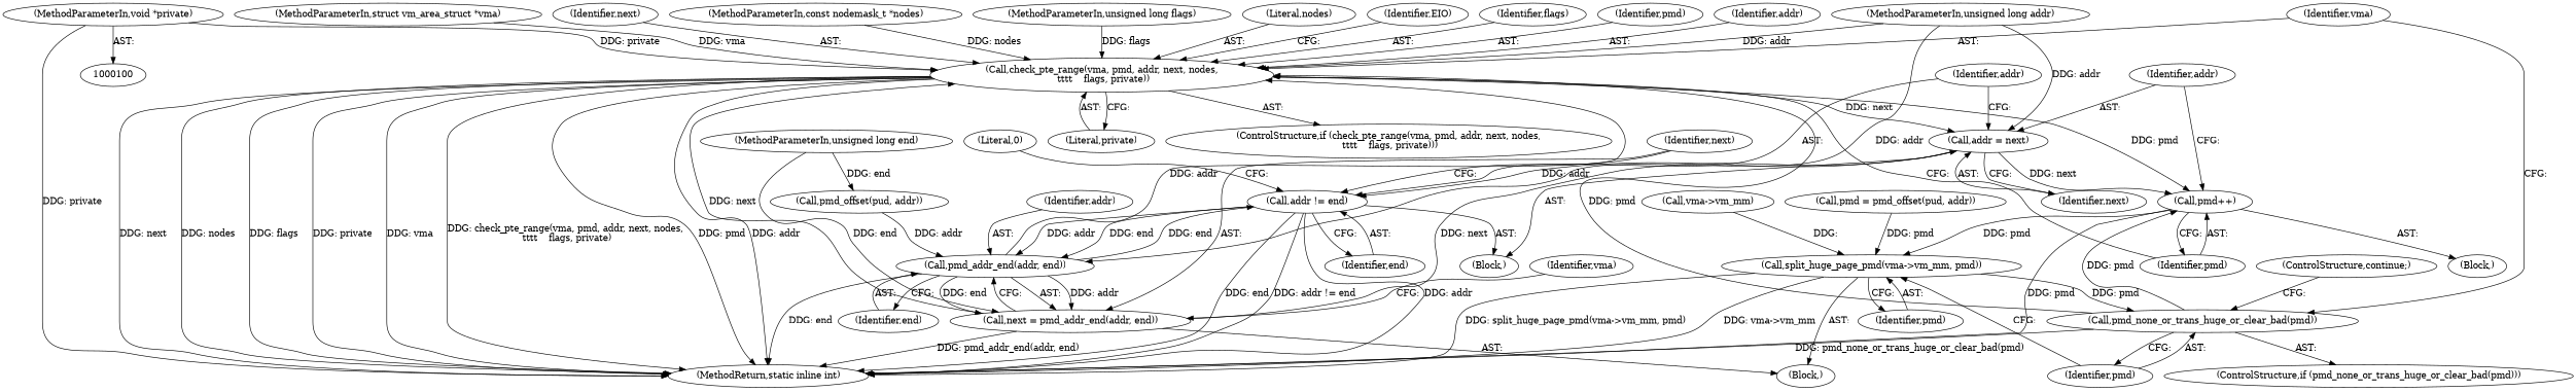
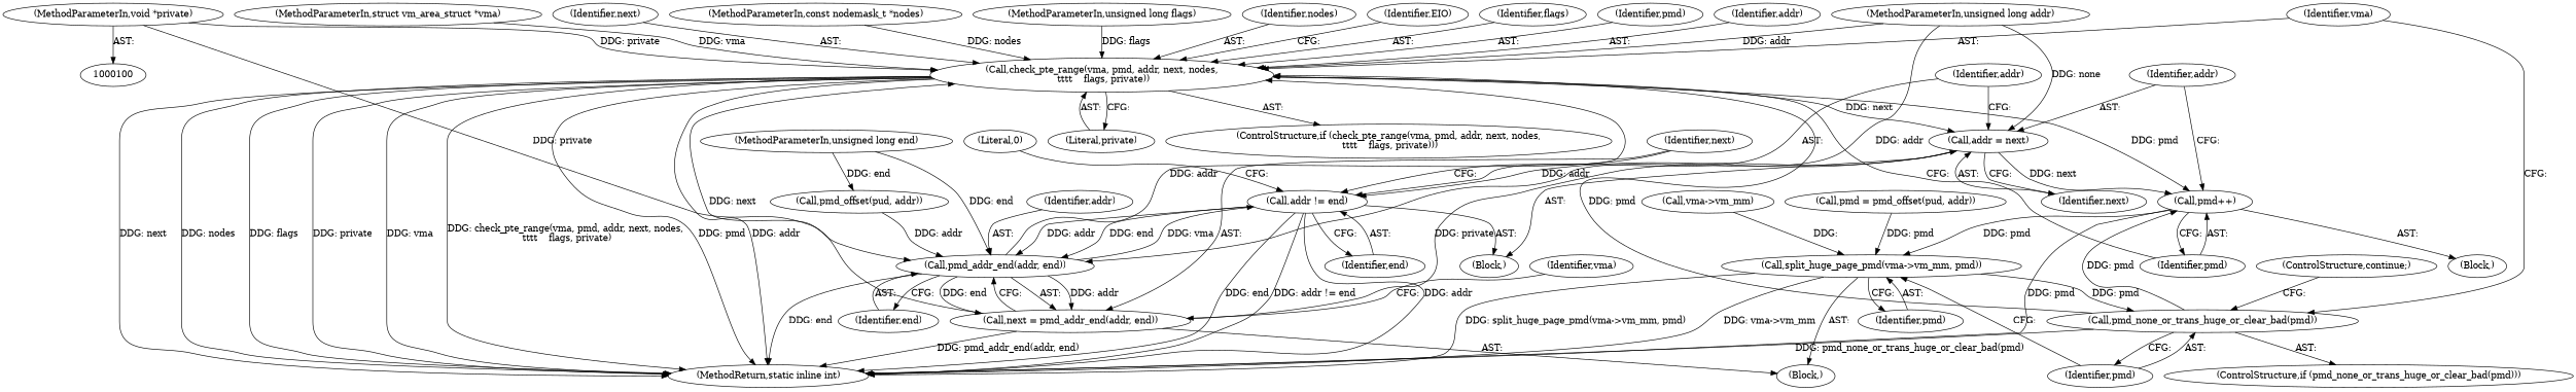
  digraph {
    n1 [label="(MethodParameterIn,void *private)"]
    n2 [label="(Call,check_pte_range(vma, pmd, addr, next, nodes,\n \t\t\t\t    flags, private))"]
    n3 [label="(MethodReturn,static inline int)"]
    1000100
    n5 [label="(Call,pmd++)"]
    n6 [label="(Call,addr = next)"]
    n7 [label="(Literal,private)"]
    n8 [label="(ControlStructure,if (check_pte_range(vma, pmd, addr, next, nodes,\n \t\t\t\t    flags, private)))"]
    n9 [label="(Call,split_huge_page_pmd(vma->vm_mm, pmd))"]
    n10 [label="(Identifier,pmd)"]
    n11 [label="(Block,)"]
    n12 [label="(Call,addr != end)"]
    n13 [label="(Identifier,next)"]
    n14 [label="(Block,)"]
    n15 [label="(Call,pmd_none_or_trans_huge_or_clear_bad(pmd))"]
    n16 [label="(Block,)"]
    n17 [label="(Identifier,pmd)"]
    n18 [label="(Identifier,pmd)"]
    n19 [label="(ControlStructure,if (pmd_none_or_trans_huge_or_clear_bad(pmd)))"]
    n20 [label="(Call,pmd_addr_end(addr, end))"]
    n21 [label="(Identifier,end)"]
    n22 [label="(Call,next = pmd_addr_end(addr, end))"]
    n23 [label="(Identifier,end)"]
    n24 [label="(Identifier,EIO)"]
    n25 [label="(Identifier,vma)"]
    n26 [label="(Identifier,next)"]
    n27 [label="(MethodParameterIn,unsigned long addr)"]
    n28 [label="(Identifier,addr)"]
    n29 [label="(Identifier,flags)"]
    n30 [label="(Call,vma->vm_mm)"]
    n31 [label="(MethodParameterIn,unsigned long end)"]
    n32 [label="(Call,pmd_offset(pud, addr))"]
    n33 [label="(Call,pmd = pmd_offset(pud, addr))"]
    n34 [label="(ControlStructure,continue;)"]
    n35 [label="(Identifier,addr)"]
    n36 [label="(Identifier,pmd)"]
    n37 [label="(Identifier,addr)"]
    n38 [label="(MethodParameterIn,struct vm_area_struct *vma)"]
    n39 [label="(Identifier,next)"]
    n40 [label="(Identifier,vma)"]
    n41 [label="(Literal,0)"]
    n42 [label="(MethodParameterIn,const nodemask_t *nodes)"]
    n43 [label="(MethodParameterIn,unsigned long flags)"]
    n44 [label="(Identifier,addr)"]
-   n45 [label="(Literal,nodes)"]
+   n45 [label="(Identifier,nodes)"]
    n1 -> n2 [label="DDG: private"]
-   n1 -> n3 [label="DDG: private"]
+   n1 -> n20 [label="DDG: private"]
    n1 -> 1000100 [label="AST: "]
    n2 -> n3 [label="DDG: nodes"]
    n2 -> n3 [label="DDG: flags"]
    n2 -> n3 [label="DDG: private"]
    n2 -> n3 [label="DDG: vma"]
    n2 -> n3 [label="DDG: check_pte_range(vma, pmd, addr, next, nodes,\n \t\t\t\t    flags, private)"]
    n2 -> n3 [label="DDG: pmd"]
    n2 -> n3 [label="DDG: addr"]
    n2 -> n3 [label="DDG: next"]
    n2 -> n5 [label="DDG: pmd"]
    n2 -> n6 [label="DDG: next"]
    n2 -> n7 [label="CFG: "]
    n2 -> n8 [label="AST: "]
    n5 -> n3 [label="DDG: pmd"]
    n5 -> n9 [label="DDG: pmd"]
    n5 -> n10 [label="CFG: "]
    n5 -> n11 [label="AST: "]
    n6 -> n5 [label="DDG: next"]
    n6 -> n12 [label="DDG: addr"]
    n6 -> n13 [label="CFG: "]
    n6 -> n14 [label="AST: "]
    n7 -> n2 [label="AST: "]
    n9 -> n3 [label="DDG: vma->vm_mm"]
    n9 -> n3 [label="DDG: split_huge_page_pmd(vma->vm_mm, pmd)"]
    n9 -> n15 [label="DDG: pmd"]
    n9 -> n16 [label="AST: "]
    n9 -> n17 [label="CFG: "]
    n10 -> n2 [label="CFG: "]
    n10 -> n5 [label="AST: "]
    n12 -> n3 [label="DDG: end"]
    n12 -> n3 [label="DDG: addr != end"]
    n12 -> n3 [label="DDG: addr"]
    n12 -> n14 [label="AST: "]
    n12 -> n20 [label="DDG: addr"]
    n12 -> n20 [label="DDG: end"]
    n12 -> n21 [label="CFG: "]
    n13 -> n6 [label="AST: "]
    n15 -> n2 [label="DDG: pmd"]
    n15 -> n3 [label="DDG: pmd_none_or_trans_huge_or_clear_bad(pmd)"]
    n15 -> n5 [label="DDG: pmd"]
    n15 -> n18 [label="CFG: "]
    n15 -> n19 [label="AST: "]
    n17 -> n9 [label="AST: "]
    n18 -> n9 [label="CFG: "]
    n18 -> n15 [label="AST: "]
    n20 -> n2 [label="DDG: addr"]
    n20 -> n3 [label="DDG: end"]
-   n20 -> n12 [label="DDG: end"]
+   n20 -> n12 [label="DDG: vma"]
    n20 -> n22 [label="AST: "]
    n20 -> n22 [label="DDG: addr"]
    n20 -> n22 [label="DDG: end"]
    n20 -> n23 [label="CFG: "]
    n21 -> n12 [label="AST: "]
    n22 -> n2 [label="DDG: next"]
    n22 -> n3 [label="DDG: pmd_addr_end(addr, end)"]
-   n22 -> n6 [label="DDG: next"]
+   n22 -> n6 [label="DDG: private"]
    n22 -> n16 [label="AST: "]
    n22 -> n20 [label="CFG: "]
    n23 -> n20 [label="AST: "]
    n24 -> n2 [label="CFG: "]
    n25 -> n22 [label="CFG: "]
    n26 -> n12 [label="CFG: "]
    n26 -> n22 [label="AST: "]
    n27 -> n2 [label="DDG: addr"]
-   n27 -> n6 [label="DDG: addr"]
+   n27 -> n6 [label="DDG: none"]
    n27 -> n20 [label="DDG: addr"]
    n28 -> n6 [label="CFG: "]
    n28 -> n12 [label="AST: "]
    n29 -> n2 [label="AST: "]
    n30 -> n9 [label="DDG: "]
-   n31 -> n22 [label="DDG: end"]
+   n31 -> n20 [label="DDG: end"]
    n31 -> n32 [label="DDG: end"]
    n32 -> n20 [label="DDG: addr"]
    n33 -> n9 [label="DDG: pmd"]
    n34 -> n15 [label="CFG: "]
    n35 -> n5 [label="CFG: "]
    n35 -> n6 [label="AST: "]
    n36 -> n2 [label="AST: "]
    n37 -> n2 [label="AST: "]
    n38 -> n2 [label="DDG: vma"]
    n39 -> n2 [label="AST: "]
    n40 -> n2 [label="AST: "]
    n40 -> n15 [label="CFG: "]
    n41 -> n12 [label="CFG: "]
    n42 -> n2 [label="DDG: nodes"]
    n43 -> n2 [label="DDG: flags"]
    n44 -> n20 [label="AST: "]
    n45 -> n2 [label="AST: "]
  }
